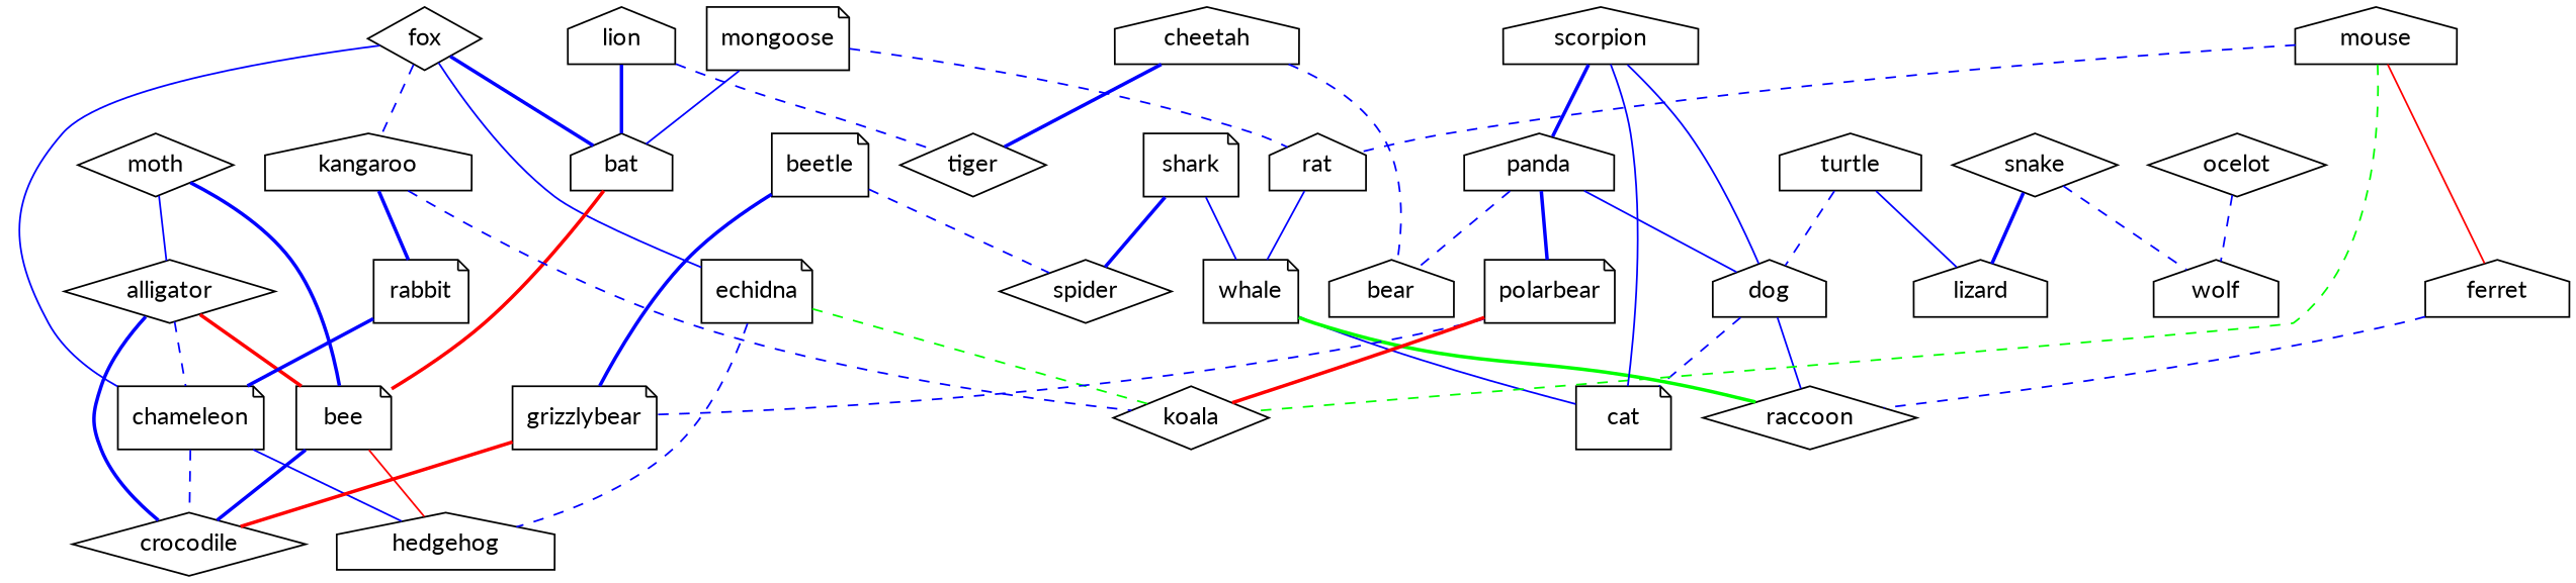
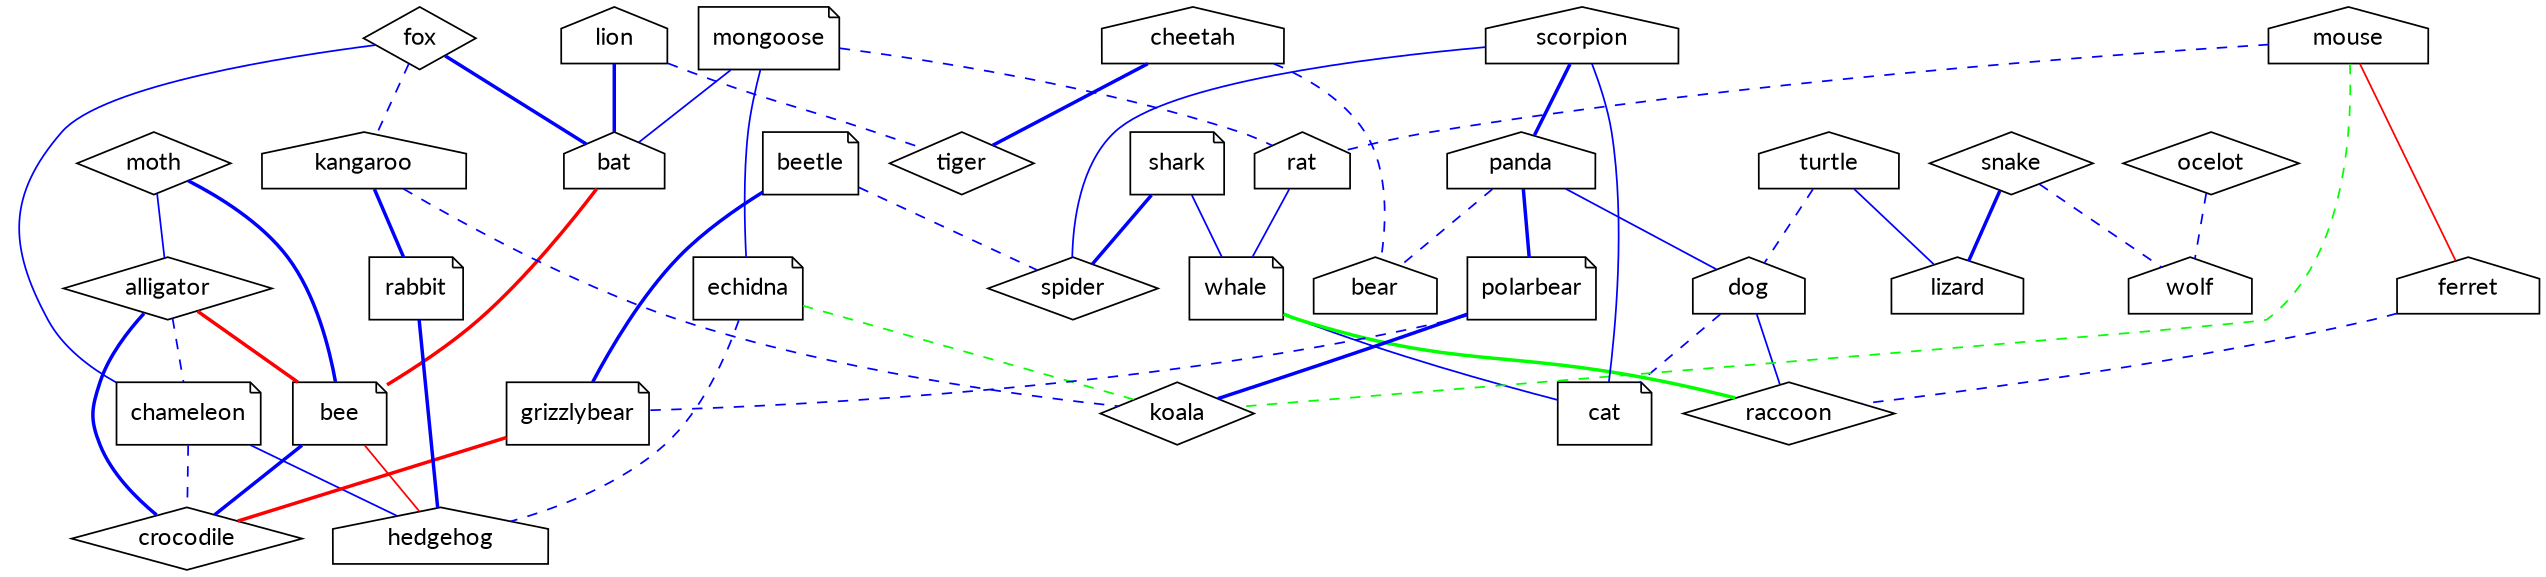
  strict graph {
    fontname=Lato
    node [fontname=Lato shape=house]
    edge [color=blue fontname=Lato style=dashed weight=1]
    alligator [shape=diamond]
    chameleon [shape=note]
    crocodile [shape=diamond]
    bee [shape=note]
    hedgehog
    beetle [shape=note]
    grizzlybear [shape=note]
    spider [shape=diamond]
    cheetah
    bear
    tiger [shape=diamond]
    cat [shape=note]
    dog
    raccoon [shape=diamond]
    echidna [shape=note]
    koala [shape=diamond]
    ferret
    whale [shape=note]
    fox [shape=diamond]
    bat
    kangaroo
    rabbit [shape=note]
    lion
    mongoose [shape=note]
    rat
    moth [shape=diamond]
    mouse
    ocelot [shape=diamond]
    wolf
    panda
    polarbear [shape=note]
    scorpion
    shark [shape=note]
    snake [shape=diamond]
    lizard
    turtle
    alligator -- chameleon
    alligator -- crocodile [style=bold]
    alligator -- bee [color=red style=bold]
    chameleon -- crocodile
    chameleon -- hedgehog [style=solid]
    bee -- crocodile [style=bold]
    bee -- hedgehog [color=red style=solid]
    beetle -- grizzlybear [style=bold]
    beetle -- spider
    grizzlybear -- crocodile [color=red style=bold]
    cheetah -- bear
    cheetah -- tiger [style=bold]
    dog -- cat
    dog -- raccoon [style=solid]
    echidna -- hedgehog
    echidna -- koala [color=green]
    ferret -- raccoon
    whale -- cat [style=solid]
    whale -- raccoon [color=green style=bold]
    fox -- chameleon [style=solid]
-   fox -- echidna [style=solid]
+   mongoose -- echidna [style=solid]
    fox -- bat [style=bold]
    fox -- kangaroo
    bat -- bee [color=red style=bold]
    kangaroo -- koala
    kangaroo -- rabbit [style=bold]
-   rabbit -- chameleon [style=bold]
+   rabbit -- hedgehog [style=bold]
    lion -- tiger
    lion -- bat [style=bold]
    mongoose -- bat [style=solid]
    mongoose -- rat
    rat -- whale [style=solid]
    moth -- alligator [style=solid]
    moth -- bee [style=bold]
    mouse -- koala [color=green]
    mouse -- ferret [color=red style=solid]
    mouse -- rat
    ocelot -- wolf
    panda -- bear
    panda -- dog [style=solid]
    panda -- polarbear [style=bold]
    polarbear -- grizzlybear
-   polarbear -- koala [color=red style=bold]
-   scorpion -- dog [style=solid]
+   polarbear -- koala [style=bold]
+   scorpion -- spider [style=solid]
    scorpion -- cat [style=solid]
    scorpion -- panda [style=bold]
    shark -- spider [style=bold]
    shark -- whale [style=solid]
    snake -- wolf
    snake -- lizard [style=bold]
    turtle -- dog
    turtle -- lizard [style=solid]
  }
